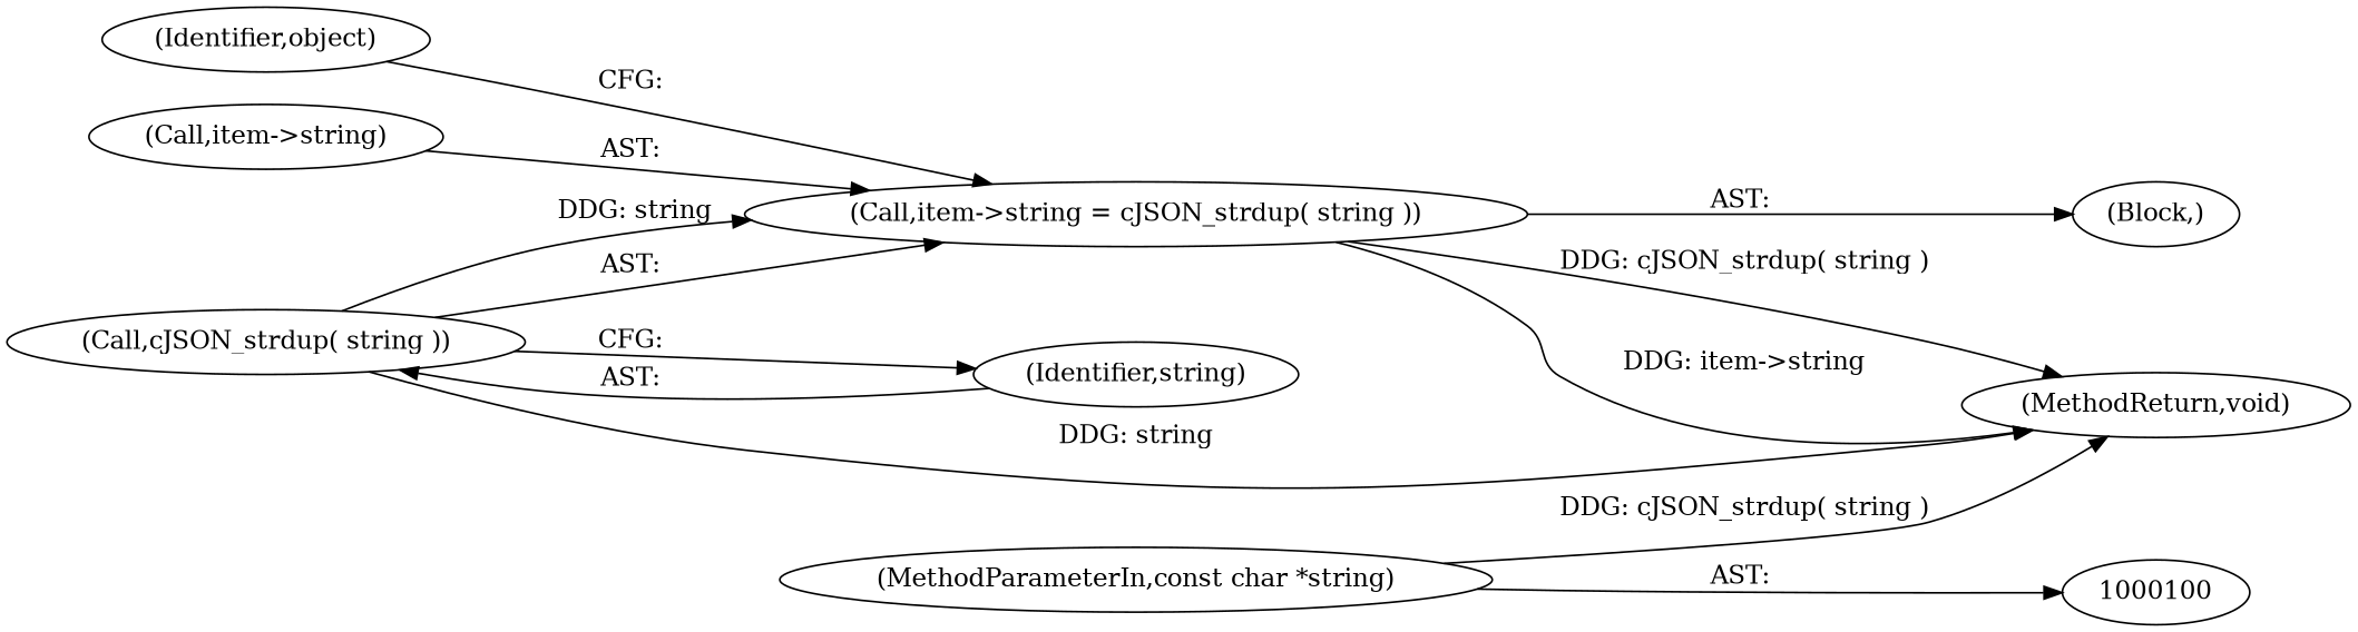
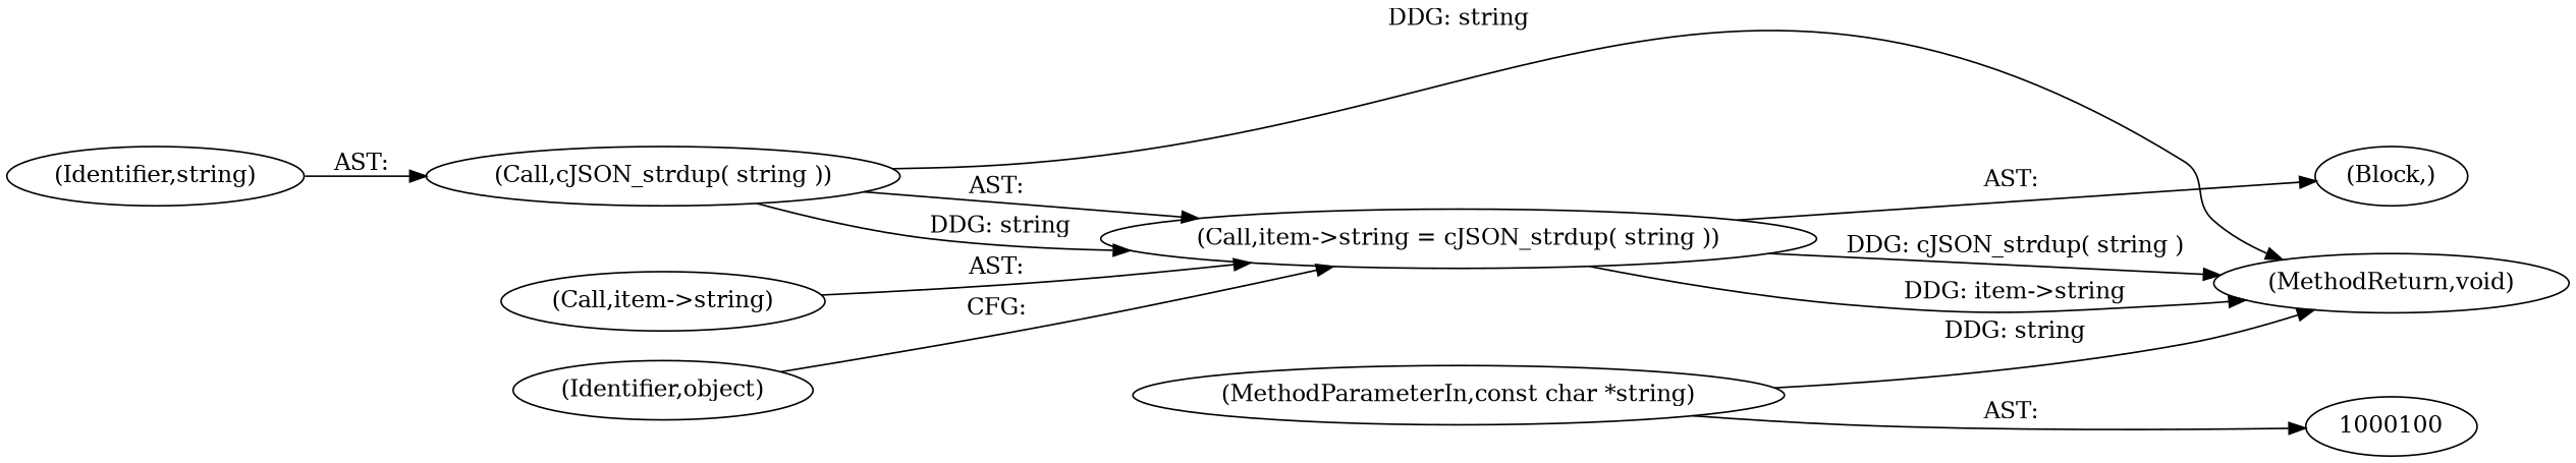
  digraph {
    rankdir=LR
    n1 [label="(Call,cJSON_strdup( string ))"]
    n2 [label="(Call,item->string = cJSON_strdup( string ))"]
    n3 [label="(Identifier,string)"]
    n4 [label="(MethodReturn,void)"]
    n5 [label="(Block,)"]
    n6 [label="(MethodParameterIn,const char *string)"]
    1000100
    n8 [label="(Identifier,object)"]
    n9 [label="(Call,item->string)"]
    n1 -> n2 [label="AST: "]
    n1 -> n2 [label="DDG: string"]
-   n1 -> n3 [label="CFG: "]
    n1 -> n4 [label="DDG: string"]
    n2 -> n4 [label="DDG: cJSON_strdup( string )"]
    n2 -> n4 [label="DDG: item->string"]
    n2 -> n5 [label="AST: "]
    n3 -> n1 [label="AST: "]
-   n6 -> n4 [label="DDG: cJSON_strdup( string )"]
+   n6 -> n4 [label="DDG: string"]
    n6 -> 1000100 [label="AST: "]
    n8 -> n2 [label="CFG: "]
    n9 -> n2 [label="AST: "]
  }
